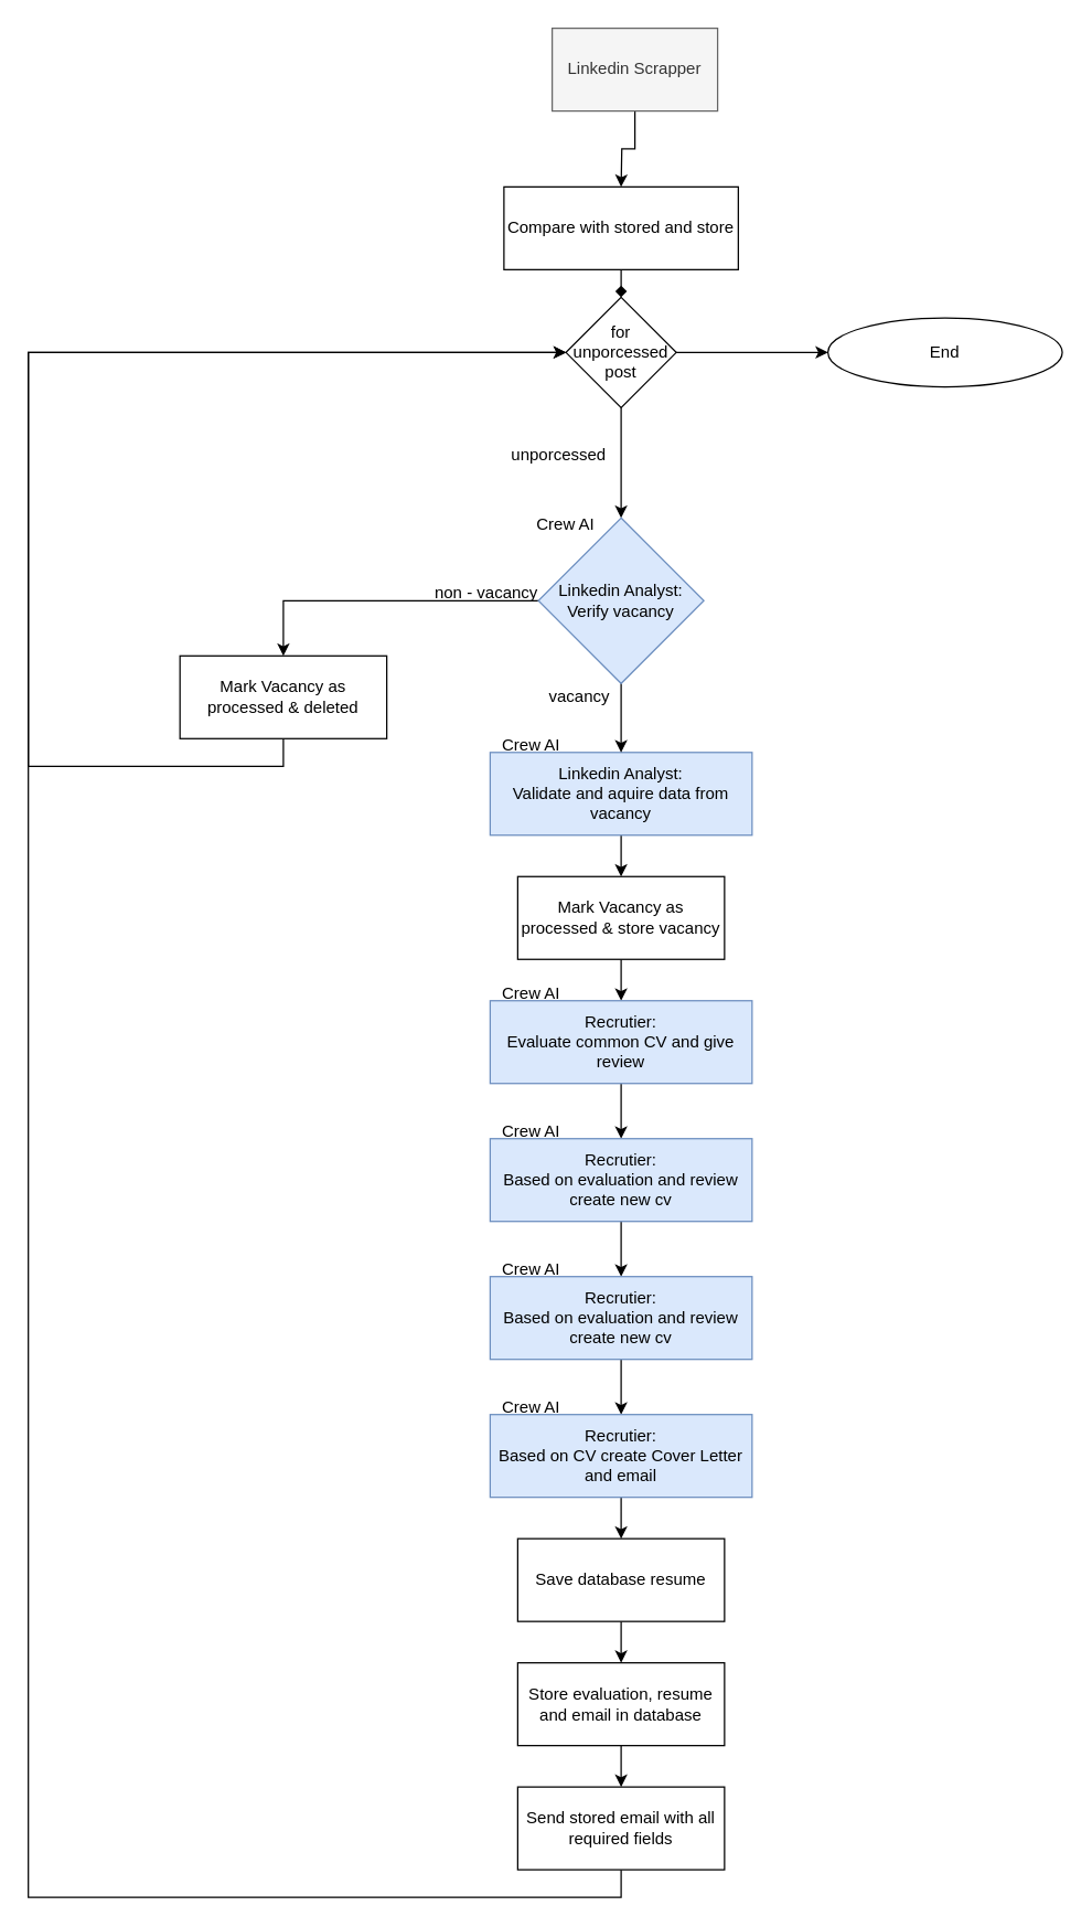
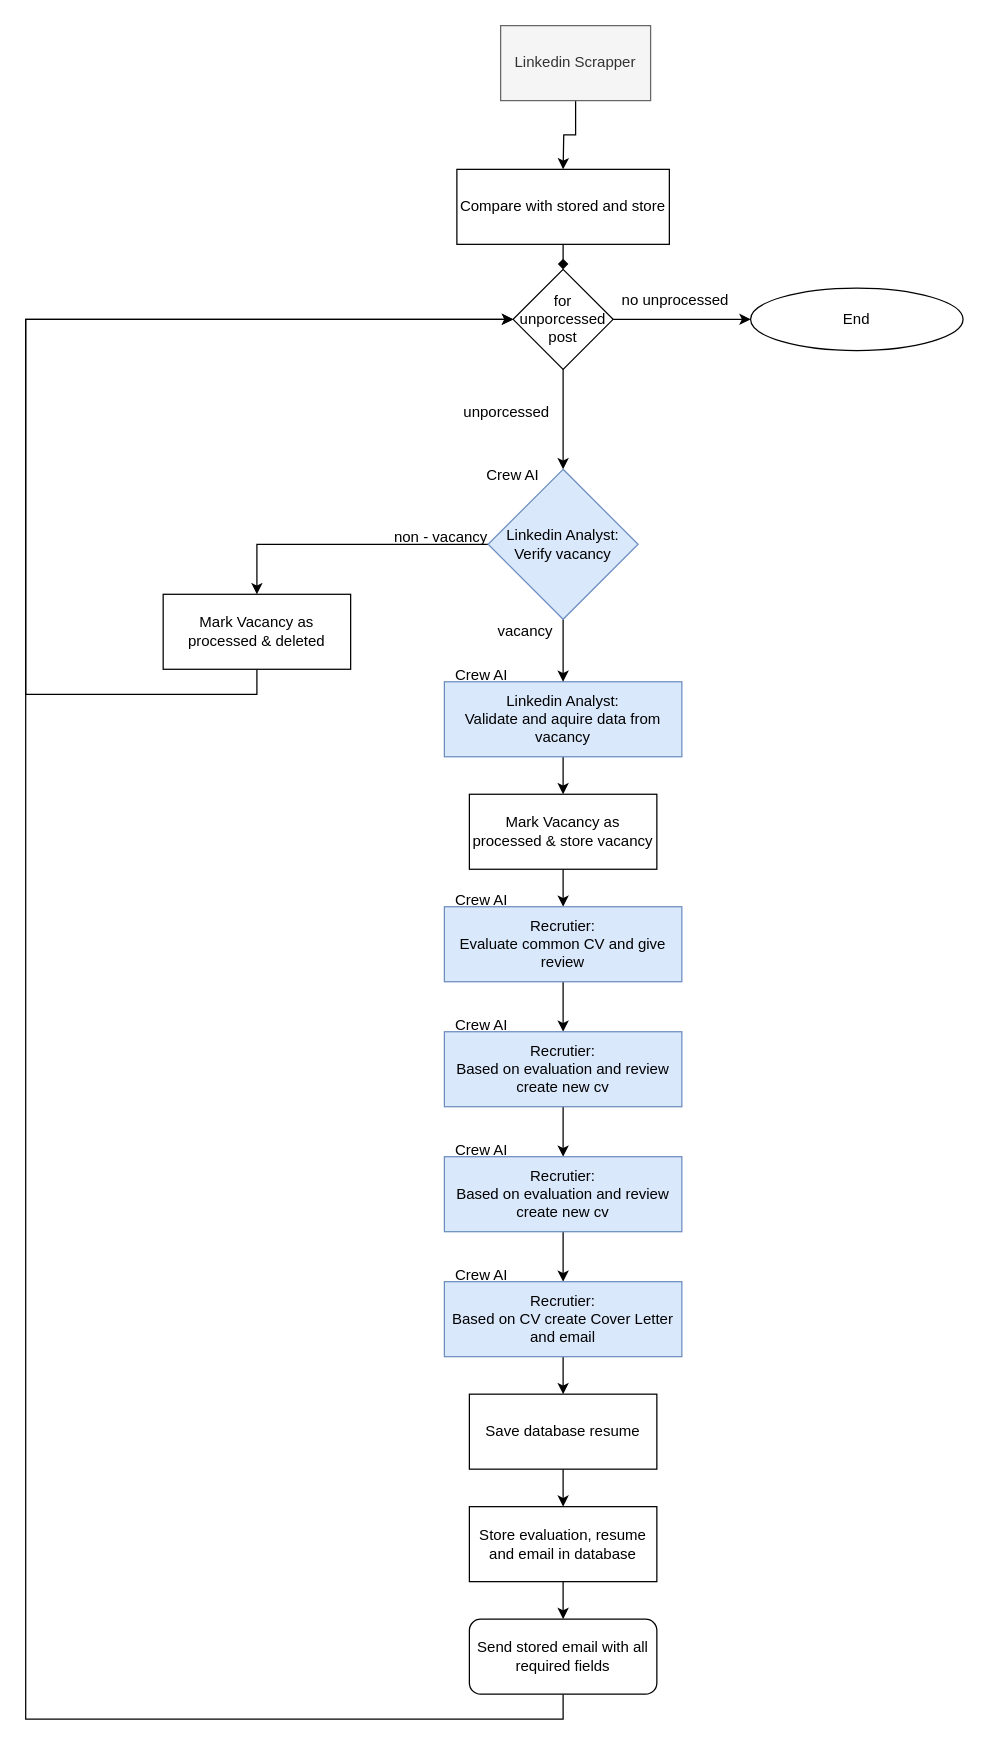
  <mxCell id="0" />
  <mxCell id="1" parent="0" />
  <mxCell id="2" style="edgeStyle=orthogonalEdgeStyle;rounded=0;orthogonalLoop=1;jettySize=auto;html=1;entryX=0.5;entryY=0;entryDx=0;entryDy=0;" edge="1" parent="1" source="3"><mxGeometry relative="1" as="geometry"><mxPoint x="450" y="135" as="targetPoint" /></mxGeometry></mxCell>
  <mxCell id="3" value="Linkedin Scrapper" style="rounded=0;whiteSpace=wrap;html=1;fillColor=#f5f5f5;fontColor=#333333;strokeColor=#666666;" vertex="1" parent="1"><mxGeometry x="400" y="20" width="120" height="60" as="geometry" /></mxCell>
  <mxCell id="4" style="edgeStyle=orthogonalEdgeStyle;rounded=0;orthogonalLoop=1;jettySize=auto;html=1;exitX=0;exitY=0.5;exitDx=0;exitDy=0;" edge="1" parent="1" source="20" target="8"><mxGeometry relative="1" as="geometry"><mxPoint x="210" y="415" as="targetPoint" /><mxPoint x="355" y="405" as="sourcePoint" /><Array as="points"><mxPoint x="205" y="435" /></Array></mxGeometry></mxCell>
  <mxCell id="5" style="edgeStyle=orthogonalEdgeStyle;rounded=0;orthogonalLoop=1;jettySize=auto;html=1;exitX=0.5;exitY=1;exitDx=0;exitDy=0;entryX=0.5;entryY=0;entryDx=0;entryDy=0;" edge="1" parent="1"><mxGeometry relative="1" as="geometry"><mxPoint x="450" y="435" as="sourcePoint" /><mxPoint x="450" y="475" as="targetPoint" /></mxGeometry></mxCell>
  <mxCell id="6" value="Crew AI" style="text;html=1;align=center;verticalAlign=middle;whiteSpace=wrap;rounded=0;" vertex="1" parent="1"><mxGeometry x="380" y="365" width="60" height="30" as="geometry" /></mxCell>
  <mxCell id="7" style="edgeStyle=orthogonalEdgeStyle;rounded=0;orthogonalLoop=1;jettySize=auto;html=1;exitX=0.5;exitY=1;exitDx=0;exitDy=0;entryX=0;entryY=0.5;entryDx=0;entryDy=0;" edge="1" parent="1" source="8" target="17"><mxGeometry relative="1" as="geometry"><Array as="points"><mxPoint x="205" y="555" /><mxPoint x="20" y="555" /><mxPoint x="20" y="255" /></Array></mxGeometry></mxCell>
  <mxCell id="8" value="Mark Vacancy as processed &amp;amp; deleted" style="rounded=0;whiteSpace=wrap;html=1;" vertex="1" parent="1"><mxGeometry x="130" y="475" width="150" height="60" as="geometry" /></mxCell>
  <mxCell id="9" value="non - vacancy" style="text;html=1;align=center;verticalAlign=middle;whiteSpace=wrap;rounded=0;" vertex="1" parent="1"><mxGeometry x="310" y="415" width="85" height="30" as="geometry" /></mxCell>
  <mxCell id="10" style="edgeStyle=orthogonalEdgeStyle;rounded=0;orthogonalLoop=1;jettySize=auto;html=1;exitX=0.5;exitY=1;exitDx=0;exitDy=0;entryX=0.5;entryY=0;entryDx=0;entryDy=0;" edge="1" parent="1" source="11" target="23"><mxGeometry relative="1" as="geometry" /></mxCell>
  <mxCell id="11" value="Linkedin Analyst:&lt;div&gt;Validate and aquire data from vacancy&lt;/div&gt;" style="rounded=0;whiteSpace=wrap;html=1;fillColor=#dae8fc;strokeColor=#6c8ebf;" vertex="1" parent="1"><mxGeometry x="355" y="545" width="190" height="60" as="geometry" /></mxCell>
  <mxCell id="12" value="vacancy" style="text;html=1;align=center;verticalAlign=middle;whiteSpace=wrap;rounded=0;" vertex="1" parent="1"><mxGeometry x="390" y="490" width="60" height="30" as="geometry" /></mxCell>
  <mxCell id="13" style="edgeStyle=orthogonalEdgeStyle;rounded=0;orthogonalLoop=1;jettySize=auto;html=1;exitX=0.5;exitY=1;exitDx=0;exitDy=0;entryX=0.5;entryY=0;entryDx=0;entryDy=0;endArrow=diamond;" edge="1" parent="1" source="14" target="17"><mxGeometry relative="1" as="geometry" /></mxCell>
  <mxCell id="14" value="Compare with stored and store" style="rounded=0;whiteSpace=wrap;html=1;" vertex="1" parent="1"><mxGeometry x="365" y="135" width="170" height="60" as="geometry" /></mxCell>
  <mxCell id="15" style="edgeStyle=orthogonalEdgeStyle;rounded=0;orthogonalLoop=1;jettySize=auto;html=1;exitX=1;exitY=0.5;exitDx=0;exitDy=0;entryX=0;entryY=0.5;entryDx=0;entryDy=0;" edge="1" parent="1" source="17" target="18"><mxGeometry relative="1" as="geometry" /></mxCell>
  <mxCell id="16" style="edgeStyle=orthogonalEdgeStyle;rounded=0;orthogonalLoop=1;jettySize=auto;html=1;exitX=0.5;exitY=1;exitDx=0;exitDy=0;" edge="1" parent="1" source="17"><mxGeometry relative="1" as="geometry"><mxPoint x="450" y="375" as="targetPoint" /></mxGeometry></mxCell>
  <mxCell id="17" value="for unporcessed&lt;br&gt;&lt;div&gt;post&lt;/div&gt;" style="rhombus;whiteSpace=wrap;html=1;" vertex="1" parent="1"><mxGeometry x="410" y="215" width="80" height="80" as="geometry" /></mxCell>
  <mxCell id="18" value="End" style="ellipse;whiteSpace=wrap;html=1;" vertex="1" parent="1"><mxGeometry x="600" y="230" width="170" height="50" as="geometry" /></mxCell>
  <mxCell id="19" style="edgeStyle=orthogonalEdgeStyle;rounded=0;orthogonalLoop=1;jettySize=auto;html=1;exitX=0.5;exitY=1;exitDx=0;exitDy=0;entryX=0.5;entryY=0;entryDx=0;entryDy=0;" edge="1" parent="1" source="20" target="11"><mxGeometry relative="1" as="geometry" /></mxCell>
  <mxCell id="20" value="Linkedin Analyst:&lt;div&gt;Verify vacancy&lt;/div&gt;" style="rhombus;whiteSpace=wrap;html=1;fillColor=#dae8fc;strokeColor=#6c8ebf;" vertex="1" parent="1"><mxGeometry x="390" y="375" width="120" height="120" as="geometry" /></mxCell>
+ <mxCell id="21" value="no unprocessed" style="text;html=1;align=center;verticalAlign=middle;whiteSpace=wrap;rounded=0;" vertex="1" parent="1"><mxGeometry x="490" y="225" width="100" height="30" as="geometry" /></mxCell>
  <mxCell id="22" style="edgeStyle=orthogonalEdgeStyle;rounded=0;orthogonalLoop=1;jettySize=auto;html=1;exitX=0.5;exitY=1;exitDx=0;exitDy=0;entryX=0.5;entryY=0;entryDx=0;entryDy=0;" edge="1" parent="1" source="23" target="26"><mxGeometry relative="1" as="geometry" /></mxCell>
  <mxCell id="23" value="Mark Vacancy as processed &amp;amp; store vacancy" style="rounded=0;whiteSpace=wrap;html=1;" vertex="1" parent="1"><mxGeometry x="375" y="635" width="150" height="60" as="geometry" /></mxCell>
  <mxCell id="24" value="unporcessed" style="text;html=1;align=center;verticalAlign=middle;whiteSpace=wrap;rounded=0;" vertex="1" parent="1"><mxGeometry x="375" y="315" width="60" height="30" as="geometry" /></mxCell>
  <mxCell id="25" style="edgeStyle=orthogonalEdgeStyle;rounded=0;orthogonalLoop=1;jettySize=auto;html=1;exitX=0.5;exitY=1;exitDx=0;exitDy=0;entryX=0.5;entryY=0;entryDx=0;entryDy=0;" edge="1" parent="1" source="26" target="28"><mxGeometry relative="1" as="geometry" /></mxCell>
  <mxCell id="26" value="Recrutier:&lt;div&gt;Evaluate common CV and give review&lt;/div&gt;" style="rounded=0;whiteSpace=wrap;html=1;fillColor=#dae8fc;strokeColor=#6c8ebf;" vertex="1" parent="1"><mxGeometry x="355" y="725" width="190" height="60" as="geometry" /></mxCell>
  <mxCell id="27" style="edgeStyle=orthogonalEdgeStyle;rounded=0;orthogonalLoop=1;jettySize=auto;html=1;exitX=0.5;exitY=1;exitDx=0;exitDy=0;entryX=0.5;entryY=0;entryDx=0;entryDy=0;" edge="1" parent="1" source="28" target="30"><mxGeometry relative="1" as="geometry" /></mxCell>
  <mxCell id="28" value="Recrutier:&lt;div&gt;Based on evaluation and review create new cv&lt;/div&gt;" style="rounded=0;whiteSpace=wrap;html=1;fillColor=#dae8fc;strokeColor=#6c8ebf;" vertex="1" parent="1"><mxGeometry x="355" y="825" width="190" height="60" as="geometry" /></mxCell>
  <mxCell id="29" style="edgeStyle=orthogonalEdgeStyle;rounded=0;orthogonalLoop=1;jettySize=auto;html=1;exitX=0.5;exitY=1;exitDx=0;exitDy=0;entryX=0.5;entryY=0;entryDx=0;entryDy=0;" edge="1" parent="1" source="30" target="32"><mxGeometry relative="1" as="geometry" /></mxCell>
  <mxCell id="30" value="Recrutier:&lt;div&gt;Based on evaluation and review create new cv&lt;/div&gt;" style="rounded=0;whiteSpace=wrap;html=1;fillColor=#dae8fc;strokeColor=#6c8ebf;" vertex="1" parent="1"><mxGeometry x="355" y="925" width="190" height="60" as="geometry" /></mxCell>
  <mxCell id="31" style="edgeStyle=orthogonalEdgeStyle;rounded=0;orthogonalLoop=1;jettySize=auto;html=1;exitX=0.5;exitY=1;exitDx=0;exitDy=0;" edge="1" parent="1" source="32" target="39"><mxGeometry relative="1" as="geometry" /></mxCell>
  <mxCell id="32" value="Recrutier:&lt;div&gt;Based on CV create Cover Letter and email&lt;/div&gt;" style="rounded=0;whiteSpace=wrap;html=1;fillColor=#dae8fc;strokeColor=#6c8ebf;" vertex="1" parent="1"><mxGeometry x="355" y="1025" width="190" height="60" as="geometry" /></mxCell>
  <mxCell id="33" value="Crew AI" style="text;html=1;align=center;verticalAlign=middle;whiteSpace=wrap;rounded=0;" vertex="1" parent="1"><mxGeometry x="355" y="525" width="60" height="30" as="geometry" /></mxCell>
  <mxCell id="34" value="Crew AI" style="text;html=1;align=center;verticalAlign=middle;whiteSpace=wrap;rounded=0;" vertex="1" parent="1"><mxGeometry x="355" y="705" width="60" height="30" as="geometry" /></mxCell>
  <mxCell id="35" value="Crew AI" style="text;html=1;align=center;verticalAlign=middle;whiteSpace=wrap;rounded=0;" vertex="1" parent="1"><mxGeometry x="355" y="805" width="60" height="30" as="geometry" /></mxCell>
  <mxCell id="36" value="Crew AI" style="text;html=1;align=center;verticalAlign=middle;whiteSpace=wrap;rounded=0;" vertex="1" parent="1"><mxGeometry x="355" y="905" width="60" height="30" as="geometry" /></mxCell>
  <mxCell id="37" value="Crew AI" style="text;html=1;align=center;verticalAlign=middle;whiteSpace=wrap;rounded=0;" vertex="1" parent="1"><mxGeometry x="355" y="1005" width="60" height="30" as="geometry" /></mxCell>
  <mxCell id="38" style="edgeStyle=orthogonalEdgeStyle;rounded=0;orthogonalLoop=1;jettySize=auto;html=1;exitX=0.5;exitY=1;exitDx=0;exitDy=0;entryX=0.5;entryY=0;entryDx=0;entryDy=0;" edge="1" parent="1" source="39" target="41"><mxGeometry relative="1" as="geometry" /></mxCell>
  <mxCell id="39" value="Save database resume" style="rounded=0;whiteSpace=wrap;html=1;" vertex="1" parent="1"><mxGeometry x="375" y="1115" width="150" height="60" as="geometry" /></mxCell>
  <mxCell id="40" style="edgeStyle=orthogonalEdgeStyle;rounded=0;orthogonalLoop=1;jettySize=auto;html=1;exitX=0.5;exitY=1;exitDx=0;exitDy=0;entryX=0.5;entryY=0;entryDx=0;entryDy=0;" edge="1" parent="1" source="41" target="43"><mxGeometry relative="1" as="geometry" /></mxCell>
  <mxCell id="41" value="Store evaluation, resume and email in database" style="rounded=0;whiteSpace=wrap;html=1;" vertex="1" parent="1"><mxGeometry x="375" y="1205" width="150" height="60" as="geometry" /></mxCell>
  <mxCell id="42" style="edgeStyle=orthogonalEdgeStyle;rounded=0;orthogonalLoop=1;jettySize=auto;html=1;entryX=0;entryY=0.5;entryDx=0;entryDy=0;" edge="1" parent="1" source="43" target="17"><mxGeometry relative="1" as="geometry"><Array as="points"><mxPoint x="450" y="1375" /><mxPoint x="20" y="1375" /><mxPoint x="20" y="255" /></Array></mxGeometry></mxCell>
- <mxCell id="43" value="Send stored email with all required fields" style="rounded=0;whiteSpace=wrap;html=1;" vertex="1" parent="1"><mxGeometry x="375" y="1295" width="150" height="60" as="geometry" /></mxCell>
+ <mxCell id="43" value="Send stored email with all required fields" style="whiteSpace=wrap;html=1;rounded=1;" vertex="1" parent="1"><mxGeometry x="375" y="1295" width="150" height="60" as="geometry" /></mxCell>
